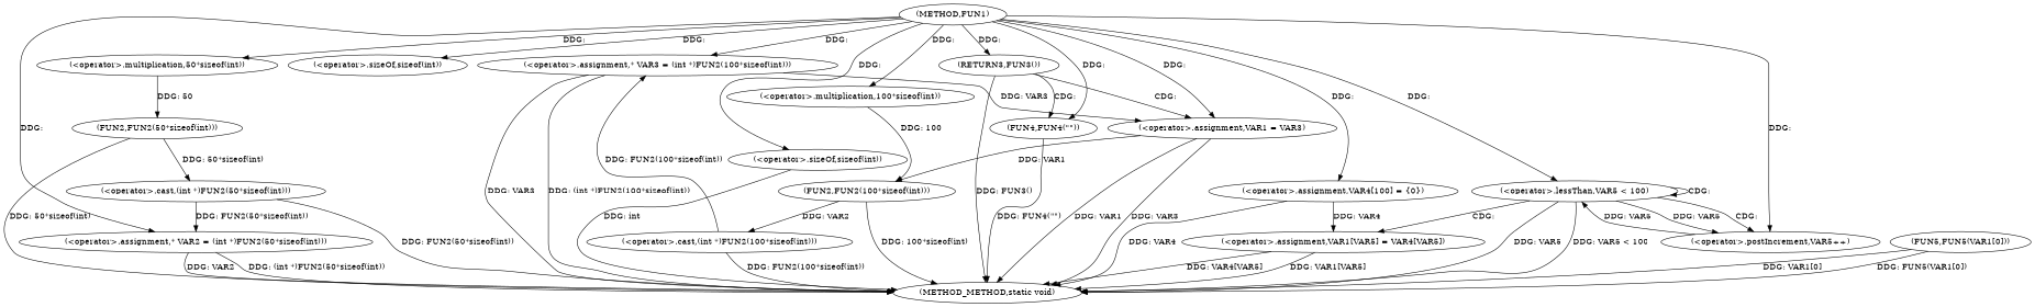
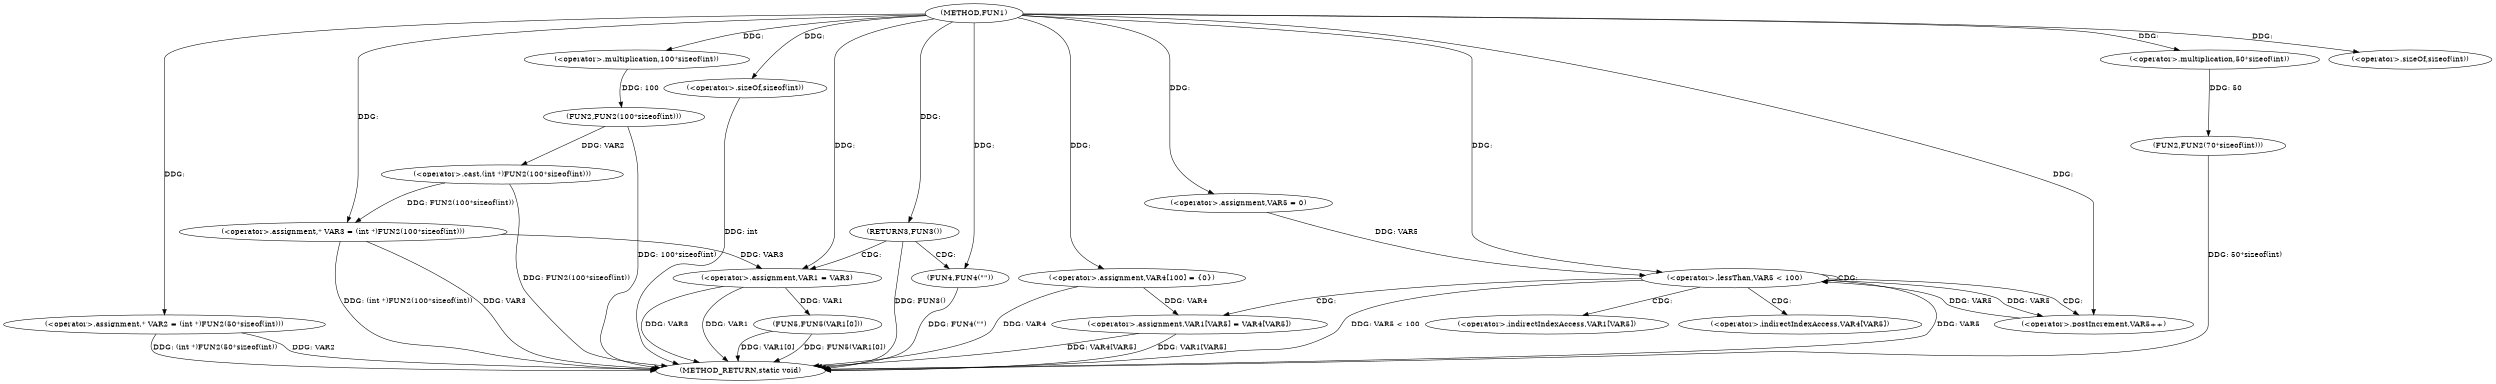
  digraph {
    n1 [label="(METHOD,FUN1)"]
    n2 [label="(<operator>.assignment,* VAR2 = (int *)FUN2(50*sizeof(int)))"]
    n3 [label="(<operator>.multiplication,50*sizeof(int))"]
    n4 [label="(<operator>.sizeOf,sizeof(int))"]
    n5 [label="(<operator>.assignment,* VAR3 = (int *)FUN2(100*sizeof(int)))"]
    n6 [label="(<operator>.multiplication,100*sizeof(int))"]
    n7 [label="(<operator>.sizeOf,sizeof(int))"]
    n8 [label="(RETURN3,FUN3())"]
    n9 [label="(FUN4,FUN4(\"\"))"]
    n10 [label="(<operator>.assignment,VAR1 = VAR3)"]
    n11 [label="(<operator>.assignment,VAR4[100] = {0})"]
+   n12 [label="(<operator>.assignment,VAR5 = 0)"]
    n13 [label="(<operator>.lessThan,VAR5 < 100)"]
    n14 [label="(<operator>.postIncrement,VAR5++)"]
-   n15 [label="(METHOD_METHOD,static void)"]
-   n16 [label="(FUN2,FUN2(50*sizeof(int)))"]
+   n15 [label="(METHOD_RETURN,static void)"]
+   n16 [label="(FUN2,FUN2(70*sizeof(int)))"]
    n17 [label="(FUN2,FUN2(100*sizeof(int)))"]
    n18 [label="(FUN5,FUN5(VAR1[0]))"]
    n19 [label="(<operator>.assignment,VAR1[VAR5] = VAR4[VAR5])"]
-   n22 [label="(<operator>.cast,(int *)FUN2(50*sizeof(int)))"]
+   n20 [label="(<operator>.indirectIndexAccess,VAR1[VAR5])"]
+   n21 [label="(<operator>.indirectIndexAccess,VAR4[VAR5])"]
    n23 [label="(<operator>.cast,(int *)FUN2(100*sizeof(int)))"]
    n1 -> n2 [label="DDG: "]
    n1 -> n3 [label="DDG: "]
    n1 -> n4 [label="DDG: "]
    n1 -> n5 [label="DDG: "]
    n1 -> n6 [label="DDG: "]
    n1 -> n7 [label="DDG: "]
    n1 -> n8 [label="DDG: "]
    n1 -> n9 [label="DDG: "]
    n1 -> n10 [label="DDG: "]
    n1 -> n11 [label="DDG: "]
+   n1 -> n12 [label="DDG: "]
    n1 -> n13 [label="DDG: "]
    n1 -> n14 [label="DDG: "]
    n2 -> n15 [label="DDG: VAR2"]
    n2 -> n15 [label="DDG: (int *)FUN2(50*sizeof(int))"]
    n3 -> n16 [label="DDG: 50"]
    n5 -> n10 [label="DDG: VAR3"]
    n5 -> n15 [label="DDG: (int *)FUN2(100*sizeof(int))"]
    n5 -> n15 [label="DDG: VAR3"]
    n6 -> n17 [label="DDG: 100"]
    n7 -> n15 [label="DDG: int"]
    n8 -> n9 [label="CDG: "]
    n8 -> n10 [label="CDG: "]
    n8 -> n15 [label="DDG: FUN3()"]
    n9 -> n15 [label="DDG: FUN4(\"\")"]
    n10 -> n15 [label="DDG: VAR3"]
    n10 -> n15 [label="DDG: VAR1"]
-   n10 -> n17 [label="DDG: VAR1"]
+   n10 -> n18 [label="DDG: VAR1"]
    n11 -> n15 [label="DDG: VAR4"]
    n11 -> n19 [label="DDG: VAR4"]
+   n12 -> n13 [label="DDG: VAR5"]
    n13 -> n13 [label="CDG: "]
    n13 -> n14 [label="DDG: VAR5"]
    n13 -> n14 [label="CDG: "]
    n13 -> n15 [label="DDG: VAR5"]
    n13 -> n15 [label="DDG: VAR5 < 100"]
    n13 -> n19 [label="CDG: "]
+   n13 -> n20 [label="CDG: "]
+   n13 -> n21 [label="CDG: "]
    n14 -> n13 [label="DDG: VAR5"]
    n16 -> n15 [label="DDG: 50*sizeof(int)"]
-   n16 -> n22 [label="DDG: 50*sizeof(int)"]
    n17 -> n15 [label="DDG: 100*sizeof(int)"]
    n17 -> n23 [label="DDG: VAR2"]
    n18 -> n15 [label="DDG: VAR1[0]"]
    n18 -> n15 [label="DDG: FUN5(VAR1[0])"]
    n19 -> n15 [label="DDG: VAR4[VAR5]"]
    n19 -> n15 [label="DDG: VAR1[VAR5]"]
-   n22 -> n2 [label="DDG: FUN2(50*sizeof(int))"]
-   n22 -> n15 [label="DDG: FUN2(50*sizeof(int))"]
    n23 -> n5 [label="DDG: FUN2(100*sizeof(int))"]
    n23 -> n15 [label="DDG: FUN2(100*sizeof(int))"]
  }
